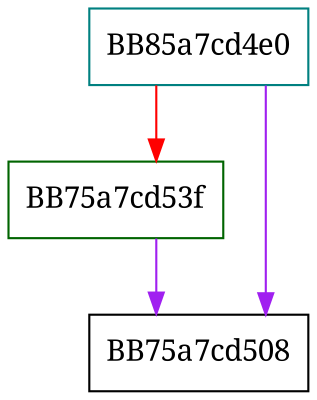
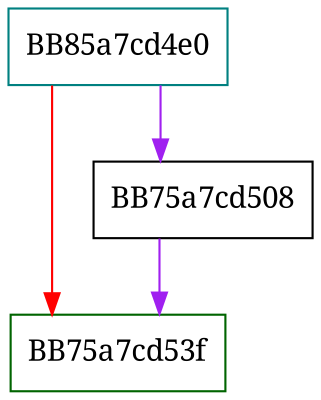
  digraph {
    fontname="Noto Serif"
    splines=ortho
    node [fontname="Noto Serif" shape=box]
    edge [color=purple fontname="Noto Serif"]
    n1 [color=teal label=BB85a7cd4e0]
    BB75a7cd53f [color=darkgreen]
    BB75a7cd508 [color=black]
    n1 -> BB75a7cd53f [color=red]
    n1 -> BB75a7cd508
-   BB75a7cd53f -> BB75a7cd508
+   BB75a7cd508 -> BB75a7cd53f
  }
